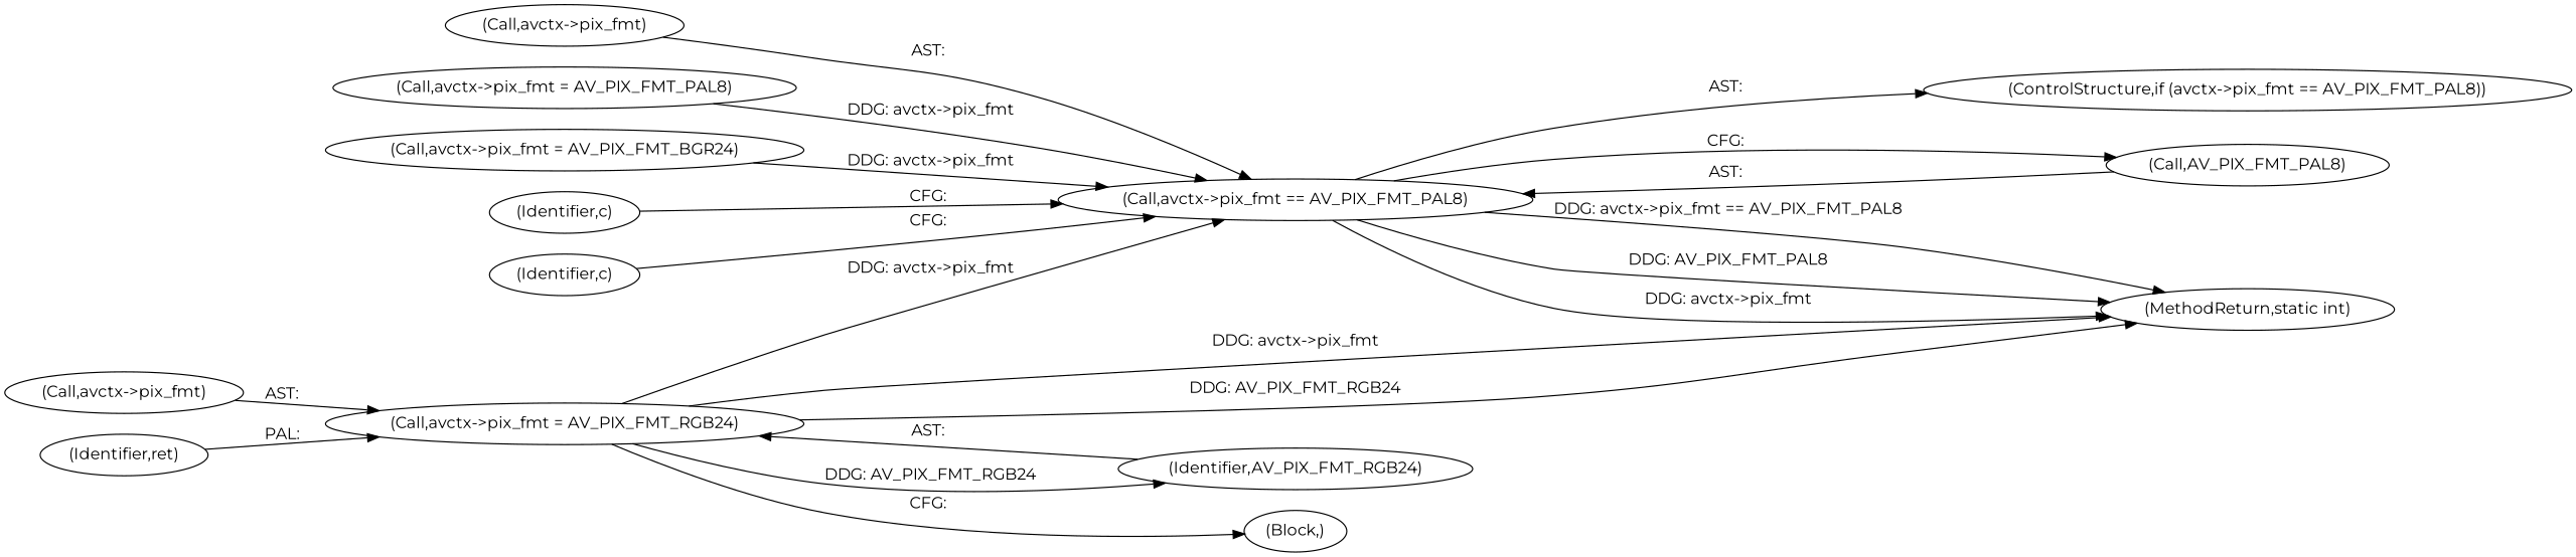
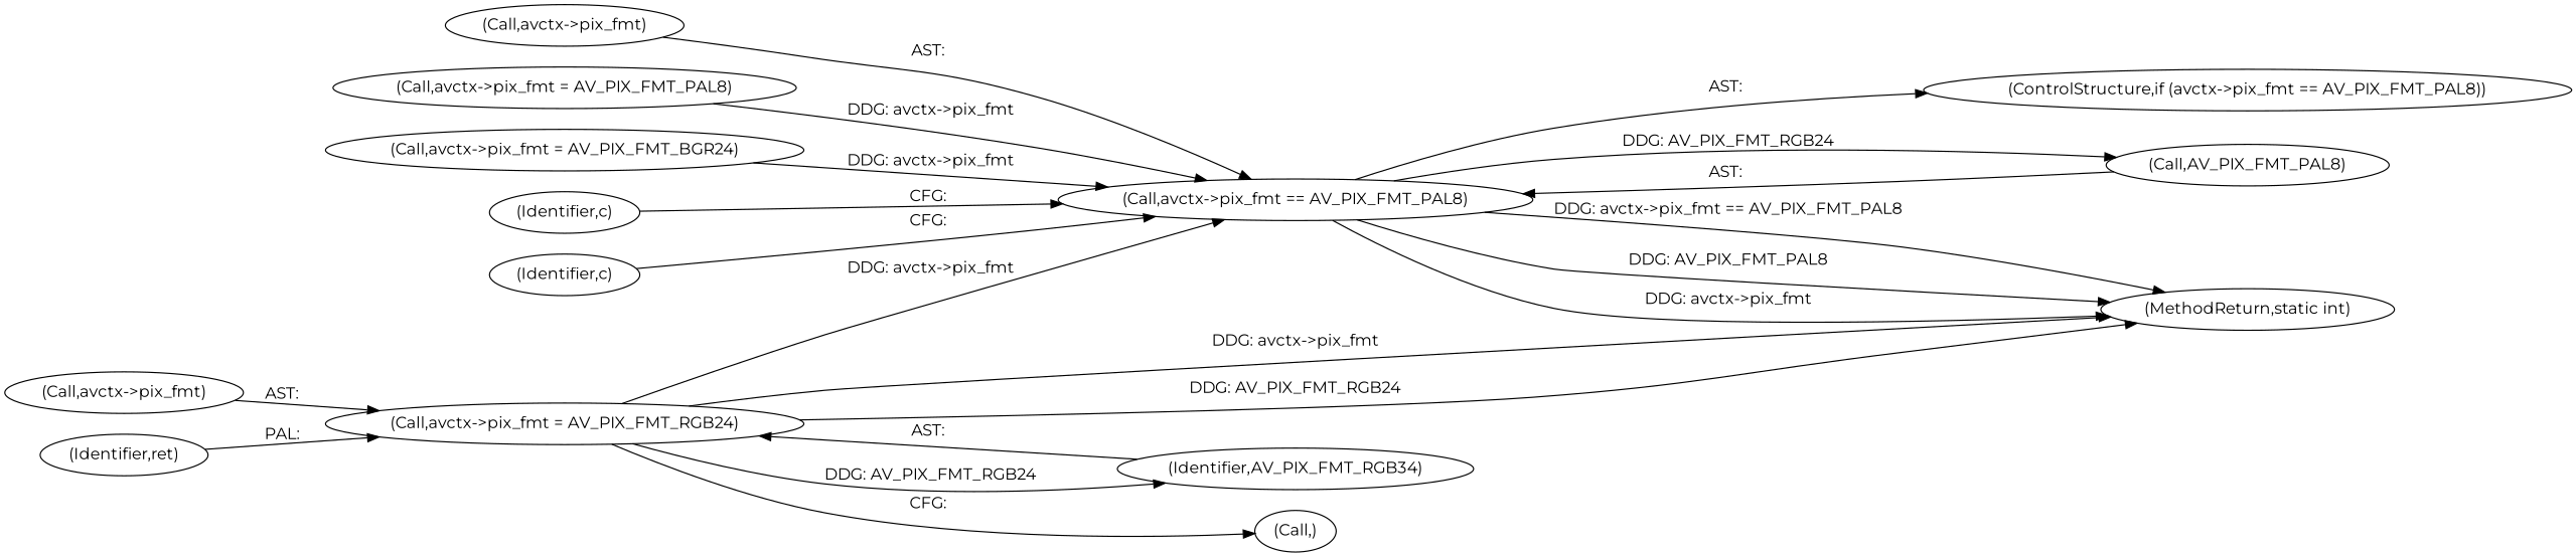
  digraph {
    fontname=Montserrat
    rankdir=LR
    node [fontname=Montserrat]
    edge [fontname=Montserrat]
    n1 [label="(Call,avctx->pix_fmt = AV_PIX_FMT_RGB24)"]
    n2 [label="(Call,avctx->pix_fmt == AV_PIX_FMT_PAL8)"]
    n3 [label="(MethodReturn,static int)"]
-   n4 [label="(Identifier,AV_PIX_FMT_RGB24)"]
-   n5 [label="(Block,)"]
+   n4 [label="(Identifier,AV_PIX_FMT_RGB34)"]
+   n5 [label="(Call,)"]
    n6 [label="(ControlStructure,if (avctx->pix_fmt == AV_PIX_FMT_PAL8))"]
    n7 [label="(Call,AV_PIX_FMT_PAL8)"]
    n8 [label="(Identifier,c)"]
    n9 [label="(Identifier,c)"]
    n10 [label="(Call,avctx->pix_fmt)"]
    n11 [label="(Call,avctx->pix_fmt)"]
    n12 [label="(Identifier,ret)"]
    n13 [label="(Call,avctx->pix_fmt = AV_PIX_FMT_PAL8)"]
    n14 [label="(Call,avctx->pix_fmt = AV_PIX_FMT_BGR24)"]
    n1 -> n2 [label="DDG: avctx->pix_fmt"]
    n1 -> n3 [label="DDG: avctx->pix_fmt"]
    n1 -> n3 [label="DDG: AV_PIX_FMT_RGB24"]
    n1 -> n4 [label="DDG: AV_PIX_FMT_RGB24"]
    n1 -> n5 [label="CFG: "]
    n2 -> n3 [label="DDG: avctx->pix_fmt"]
    n2 -> n3 [label="DDG: avctx->pix_fmt == AV_PIX_FMT_PAL8"]
    n2 -> n3 [label="DDG: AV_PIX_FMT_PAL8"]
    n2 -> n6 [label="AST: "]
-   n2 -> n7 [label="CFG: "]
+   n2 -> n7 [label="DDG: AV_PIX_FMT_RGB24"]
    n4 -> n1 [label="AST: "]
    n7 -> n2 [label="AST: "]
    n8 -> n2 [label="CFG: "]
    n9 -> n2 [label="CFG: "]
    n10 -> n1 [label="AST: "]
    n11 -> n2 [label="AST: "]
    n12 -> n1 [label="PAL: "]
    n13 -> n2 [label="DDG: avctx->pix_fmt"]
    n14 -> n2 [label="DDG: avctx->pix_fmt"]
  }
